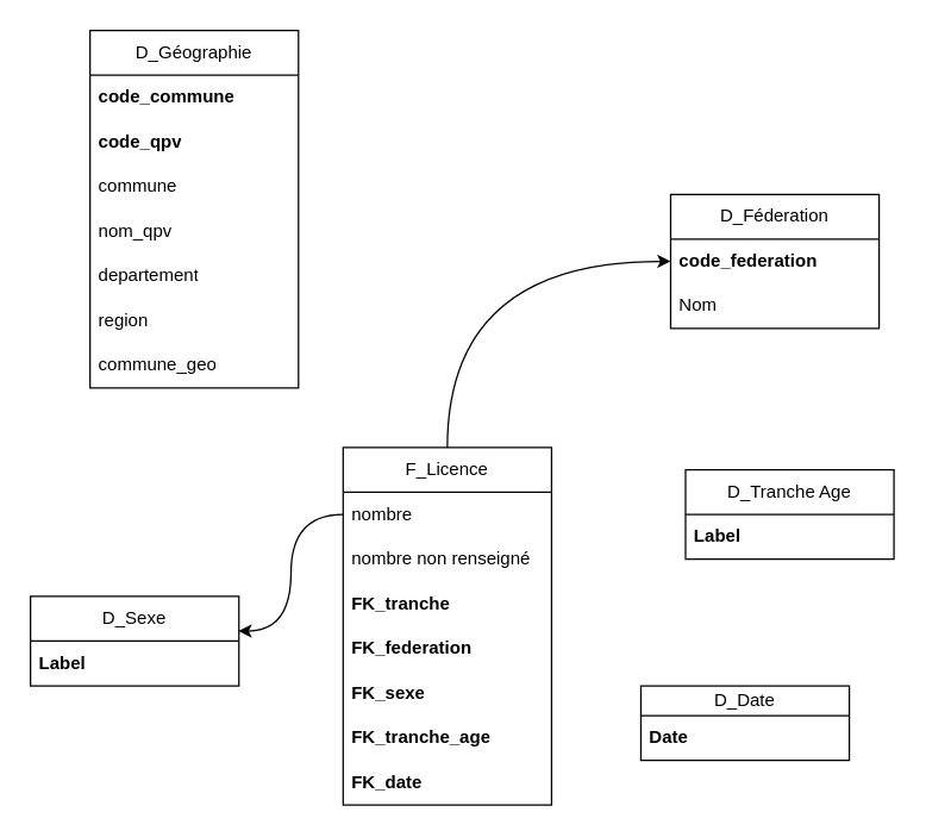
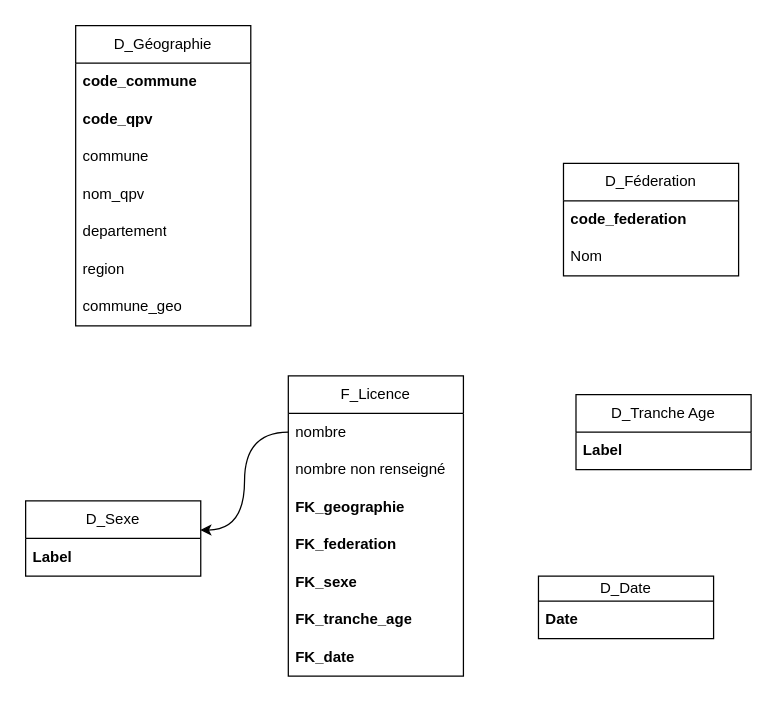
  <mxCell id="0" />
  <mxCell id="1" parent="0" />
  <mxCell id="2" value="D_Géographie" style="swimlane;fontStyle=0;childLayout=stackLayout;horizontal=1;startSize=30;horizontalStack=0;resizeParent=1;resizeParentMax=0;resizeLast=0;collapsible=1;marginBottom=0;whiteSpace=wrap;html=1;" vertex="1" parent="1"><mxGeometry x="60" y="20" width="140" height="240" as="geometry" /></mxCell>
  <mxCell id="3" value="code_commune" style="text;strokeColor=none;fillColor=none;align=left;verticalAlign=middle;spacingLeft=4;spacingRight=4;overflow=hidden;points=[[0,0.5],[1,0.5]];portConstraint=eastwest;rotatable=0;whiteSpace=wrap;html=1;fontStyle=1" vertex="1" parent="2"><mxGeometry y="30" width="140" height="30" as="geometry" /></mxCell>
  <mxCell id="4" value="code_qpv" style="text;strokeColor=none;fillColor=none;align=left;verticalAlign=middle;spacingLeft=4;spacingRight=4;overflow=hidden;points=[[0,0.5],[1,0.5]];portConstraint=eastwest;rotatable=0;whiteSpace=wrap;html=1;fontStyle=1" vertex="1" parent="2"><mxGeometry y="60" width="140" height="30" as="geometry" /></mxCell>
  <mxCell id="5" value="commune" style="text;strokeColor=none;fillColor=none;align=left;verticalAlign=middle;spacingLeft=4;spacingRight=4;overflow=hidden;points=[[0,0.5],[1,0.5]];portConstraint=eastwest;rotatable=0;whiteSpace=wrap;html=1;" vertex="1" parent="2"><mxGeometry y="90" width="140" height="30" as="geometry" /></mxCell>
  <mxCell id="6" value="nom_qpv" style="text;strokeColor=none;fillColor=none;align=left;verticalAlign=middle;spacingLeft=4;spacingRight=4;overflow=hidden;points=[[0,0.5],[1,0.5]];portConstraint=eastwest;rotatable=0;whiteSpace=wrap;html=1;" vertex="1" parent="2"><mxGeometry y="120" width="140" height="30" as="geometry" /></mxCell>
  <mxCell id="7" value="departement" style="text;strokeColor=none;fillColor=none;align=left;verticalAlign=middle;spacingLeft=4;spacingRight=4;overflow=hidden;points=[[0,0.5],[1,0.5]];portConstraint=eastwest;rotatable=0;whiteSpace=wrap;html=1;" vertex="1" parent="2"><mxGeometry y="150" width="140" height="30" as="geometry" /></mxCell>
  <mxCell id="8" value="region" style="text;strokeColor=none;fillColor=none;align=left;verticalAlign=middle;spacingLeft=4;spacingRight=4;overflow=hidden;points=[[0,0.5],[1,0.5]];portConstraint=eastwest;rotatable=0;whiteSpace=wrap;html=1;" vertex="1" parent="2"><mxGeometry y="180" width="140" height="30" as="geometry" /></mxCell>
  <mxCell id="9" value="commune_geo" style="text;strokeColor=none;fillColor=none;align=left;verticalAlign=middle;spacingLeft=4;spacingRight=4;overflow=hidden;points=[[0,0.5],[1,0.5]];portConstraint=eastwest;rotatable=0;whiteSpace=wrap;html=1;" vertex="1" parent="2"><mxGeometry y="210" width="140" height="30" as="geometry" /></mxCell>
  <mxCell id="10" value="D_Féderation" style="swimlane;fontStyle=0;childLayout=stackLayout;horizontal=1;startSize=30;horizontalStack=0;resizeParent=1;resizeParentMax=0;resizeLast=0;collapsible=1;marginBottom=0;whiteSpace=wrap;html=1;" vertex="1" parent="1"><mxGeometry x="450" y="130" width="140" height="90" as="geometry" /></mxCell>
  <mxCell id="11" value="code_federation" style="text;strokeColor=none;fillColor=none;align=left;verticalAlign=middle;spacingLeft=4;spacingRight=4;overflow=hidden;points=[[0,0.5],[1,0.5]];portConstraint=eastwest;rotatable=0;whiteSpace=wrap;html=1;fontStyle=1" vertex="1" parent="10"><mxGeometry y="30" width="140" height="30" as="geometry" /></mxCell>
  <mxCell id="12" value="Nom" style="text;strokeColor=none;fillColor=none;align=left;verticalAlign=middle;spacingLeft=4;spacingRight=4;overflow=hidden;points=[[0,0.5],[1,0.5]];portConstraint=eastwest;rotatable=0;whiteSpace=wrap;html=1;" vertex="1" parent="10"><mxGeometry y="60" width="140" height="30" as="geometry" /></mxCell>
  <mxCell id="13" value="D_Tranche Age" style="swimlane;fontStyle=0;childLayout=stackLayout;horizontal=1;startSize=30;horizontalStack=0;resizeParent=1;resizeParentMax=0;resizeLast=0;collapsible=1;marginBottom=0;whiteSpace=wrap;html=1;" vertex="1" parent="1"><mxGeometry x="460" y="315" width="140" height="60" as="geometry" /></mxCell>
  <mxCell id="14" value="Label" style="text;strokeColor=none;fillColor=none;align=left;verticalAlign=middle;spacingLeft=4;spacingRight=4;overflow=hidden;points=[[0,0.5],[1,0.5]];portConstraint=eastwest;rotatable=0;whiteSpace=wrap;html=1;fontStyle=1" vertex="1" parent="13"><mxGeometry y="30" width="140" height="30" as="geometry" /></mxCell>
- <mxCell id="15" style="edgeStyle=orthogonalEdgeStyle;rounded=0;orthogonalLoop=1;jettySize=auto;html=1;curved=1;" edge="1" parent="1" source="16" target="11"><mxGeometry relative="1" as="geometry" /></mxCell>
  <mxCell id="16" value="F_Licence" style="swimlane;fontStyle=0;childLayout=stackLayout;horizontal=1;startSize=30;horizontalStack=0;resizeParent=1;resizeParentMax=0;resizeLast=0;collapsible=1;marginBottom=0;whiteSpace=wrap;html=1;" vertex="1" parent="1"><mxGeometry x="230" y="300" width="140" height="240" as="geometry" /></mxCell>
  <mxCell id="17" value="nombre" style="text;strokeColor=none;fillColor=none;align=left;verticalAlign=middle;spacingLeft=4;spacingRight=4;overflow=hidden;points=[[0,0.5],[1,0.5]];portConstraint=eastwest;rotatable=0;whiteSpace=wrap;html=1;" vertex="1" parent="16"><mxGeometry y="30" width="140" height="30" as="geometry" /></mxCell>
  <mxCell id="18" value="nombre non renseigné" style="text;strokeColor=none;fillColor=none;align=left;verticalAlign=middle;spacingLeft=4;spacingRight=4;overflow=hidden;points=[[0,0.5],[1,0.5]];portConstraint=eastwest;rotatable=0;whiteSpace=wrap;html=1;" vertex="1" parent="16"><mxGeometry y="60" width="140" height="30" as="geometry" /></mxCell>
- <mxCell id="19" value="FK_tranche" style="text;strokeColor=none;fillColor=none;align=left;verticalAlign=middle;spacingLeft=4;spacingRight=4;overflow=hidden;points=[[0,0.5],[1,0.5]];portConstraint=eastwest;rotatable=0;whiteSpace=wrap;html=1;fontStyle=1" vertex="1" parent="16"><mxGeometry y="90" width="140" height="30" as="geometry" /></mxCell>
+ <mxCell id="19" value="FK_geographie" style="text;strokeColor=none;fillColor=none;align=left;verticalAlign=middle;spacingLeft=4;spacingRight=4;overflow=hidden;points=[[0,0.5],[1,0.5]];portConstraint=eastwest;rotatable=0;whiteSpace=wrap;html=1;fontStyle=1" vertex="1" parent="16"><mxGeometry y="90" width="140" height="30" as="geometry" /></mxCell>
  <mxCell id="20" value="FK_federation" style="text;strokeColor=none;fillColor=none;align=left;verticalAlign=middle;spacingLeft=4;spacingRight=4;overflow=hidden;points=[[0,0.5],[1,0.5]];portConstraint=eastwest;rotatable=0;whiteSpace=wrap;html=1;fontStyle=1" vertex="1" parent="16"><mxGeometry y="120" width="140" height="30" as="geometry" /></mxCell>
  <mxCell id="21" value="FK_sexe" style="text;strokeColor=none;fillColor=none;align=left;verticalAlign=middle;spacingLeft=4;spacingRight=4;overflow=hidden;points=[[0,0.5],[1,0.5]];portConstraint=eastwest;rotatable=0;whiteSpace=wrap;html=1;fontStyle=1" vertex="1" parent="16"><mxGeometry y="150" width="140" height="30" as="geometry" /></mxCell>
  <mxCell id="22" value="FK_tranche_age" style="text;strokeColor=none;fillColor=none;align=left;verticalAlign=middle;spacingLeft=4;spacingRight=4;overflow=hidden;points=[[0,0.5],[1,0.5]];portConstraint=eastwest;rotatable=0;whiteSpace=wrap;html=1;fontStyle=1" vertex="1" parent="16"><mxGeometry y="180" width="140" height="30" as="geometry" /></mxCell>
  <mxCell id="23" value="FK_date" style="text;strokeColor=none;fillColor=none;align=left;verticalAlign=middle;spacingLeft=4;spacingRight=4;overflow=hidden;points=[[0,0.5],[1,0.5]];portConstraint=eastwest;rotatable=0;whiteSpace=wrap;html=1;fontStyle=1" vertex="1" parent="16"><mxGeometry y="210" width="140" height="30" as="geometry" /></mxCell>
  <mxCell id="24" value="D_Sexe" style="swimlane;fontStyle=0;childLayout=stackLayout;horizontal=1;startSize=30;horizontalStack=0;resizeParent=1;resizeParentMax=0;resizeLast=0;collapsible=1;marginBottom=0;whiteSpace=wrap;html=1;" vertex="1" parent="1"><mxGeometry x="20" y="400" width="140" height="60" as="geometry" /></mxCell>
  <mxCell id="25" value="Label" style="text;strokeColor=none;fillColor=none;align=left;verticalAlign=middle;spacingLeft=4;spacingRight=4;overflow=hidden;points=[[0,0.5],[1,0.5]];portConstraint=eastwest;rotatable=0;whiteSpace=wrap;html=1;fontStyle=1" vertex="1" parent="24"><mxGeometry y="30" width="140" height="30" as="geometry" /></mxCell>
  <mxCell id="26" style="edgeStyle=orthogonalEdgeStyle;rounded=0;orthogonalLoop=1;jettySize=auto;html=1;entryX=0.997;entryY=0.387;entryDx=0;entryDy=0;entryPerimeter=0;curved=1;" edge="1" parent="1" source="17" target="24"><mxGeometry relative="1" as="geometry" /></mxCell>
  <mxCell id="27" value="D_Date" style="swimlane;fontStyle=0;childLayout=stackLayout;horizontal=1;startSize=20;horizontalStack=0;resizeParent=1;resizeParentMax=0;resizeLast=0;collapsible=1;marginBottom=0;whiteSpace=wrap;html=1;" vertex="1" parent="1"><mxGeometry x="430" y="460" width="140" height="50" as="geometry" /></mxCell>
  <mxCell id="28" value="Date" style="text;strokeColor=none;fillColor=none;align=left;verticalAlign=middle;spacingLeft=4;spacingRight=4;overflow=hidden;points=[[0,0.5],[1,0.5]];portConstraint=eastwest;rotatable=0;whiteSpace=wrap;html=1;fontStyle=1" vertex="1" parent="27"><mxGeometry y="20" width="140" height="30" as="geometry" /></mxCell>
